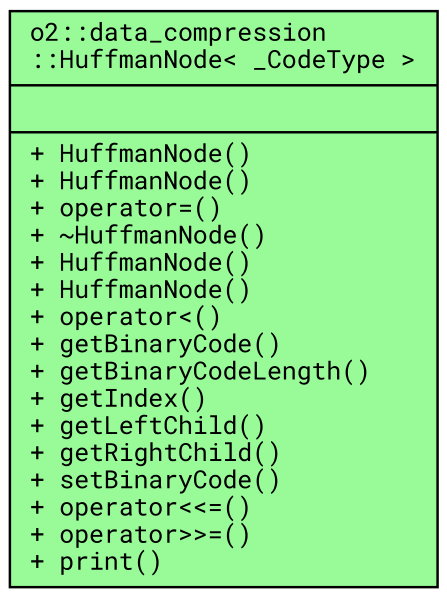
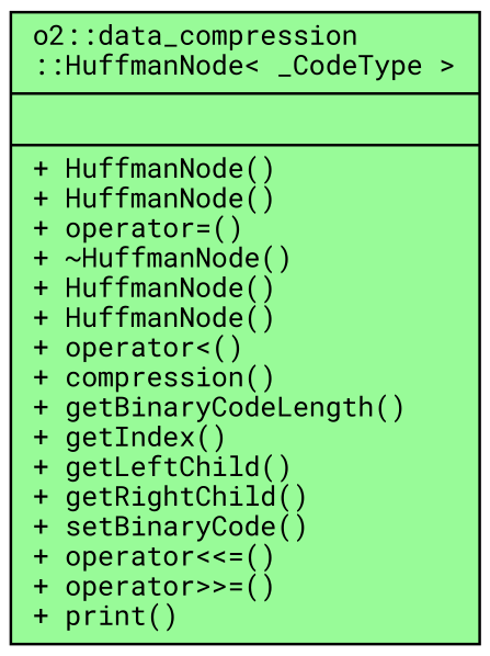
  digraph {
    fontname="Roboto Mono"
-   n1 [color=black fillcolor=palegreen fontcolor=black fontname="Roboto Mono" fontsize=10 height=0.2 label="{o2::data_compression\l::HuffmanNode\< _CodeType \>\n||+ HuffmanNode()\l+ HuffmanNode()\l+ operator=()\l+ ~HuffmanNode()\l+ HuffmanNode()\l+ HuffmanNode()\l+ operator\<()\l+ getBinaryCode()\l+ getBinaryCodeLength()\l+ getIndex()\l+ getLeftChild()\l+ getRightChild()\l+ setBinaryCode()\l+ operator\<\<=()\l+ operator\>\>=()\l+ print()\l}" shape=record style=filled width=0.4]
+   n1 [color=black fillcolor=palegreen fontcolor=black fontname="Roboto Mono" fontsize=10 height=0.2 label="{o2::data_compression\l::HuffmanNode\< _CodeType \>\n||+ HuffmanNode()\l+ HuffmanNode()\l+ operator=()\l+ ~HuffmanNode()\l+ HuffmanNode()\l+ HuffmanNode()\l+ operator\<()\l+ compression()\l+ getBinaryCodeLength()\l+ getIndex()\l+ getLeftChild()\l+ getRightChild()\l+ setBinaryCode()\l+ operator\<\<=()\l+ operator\>\>=()\l+ print()\l}" shape=record style=filled width=0.4]
  }
